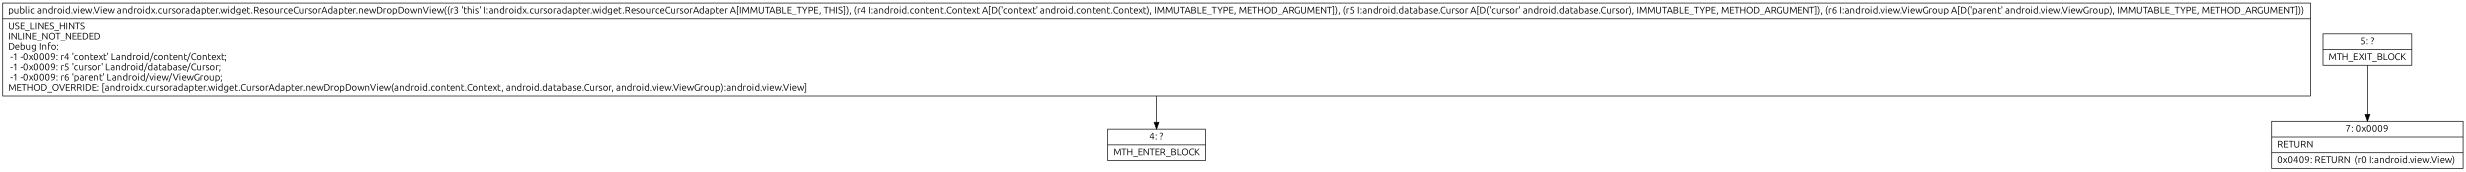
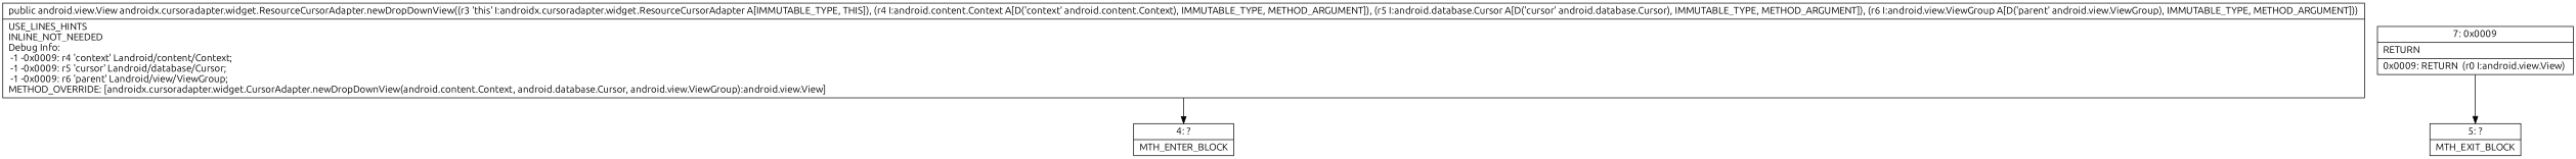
  digraph {
    fontname=Ubuntu
    node [fontname=Ubuntu shape=record]
    edge [fontname=Ubuntu]
    n1 [label="{4\:\ ?|MTH_ENTER_BLOCK\l}"]
-   n2 [label="{7\:\ 0x0009|RETURN\l|0x0409: RETURN  (r0 I:android.view.View) \l}"]
+   n2 [label="{7\:\ 0x0009|RETURN\l|0x0009: RETURN  (r0 I:android.view.View) \l}"]
    n3 [label="{5\:\ ?|MTH_EXIT_BLOCK\l}"]
    n4 [label="{public android.view.View androidx.cursoradapter.widget.ResourceCursorAdapter.newDropDownView((r3 'this' I:androidx.cursoradapter.widget.ResourceCursorAdapter A[IMMUTABLE_TYPE, THIS]), (r4 I:android.content.Context A[D('context' android.content.Context), IMMUTABLE_TYPE, METHOD_ARGUMENT]), (r5 I:android.database.Cursor A[D('cursor' android.database.Cursor), IMMUTABLE_TYPE, METHOD_ARGUMENT]), (r6 I:android.view.ViewGroup A[D('parent' android.view.ViewGroup), IMMUTABLE_TYPE, METHOD_ARGUMENT]))  | USE_LINES_HINTS\lINLINE_NOT_NEEDED\lDebug Info:\l  \-1 \-0x0009: r4 'context' Landroid\/content\/Context;\l  \-1 \-0x0009: r5 'cursor' Landroid\/database\/Cursor;\l  \-1 \-0x0009: r6 'parent' Landroid\/view\/ViewGroup;\lMETHOD_OVERRIDE: [androidx.cursoradapter.widget.CursorAdapter.newDropDownView(android.content.Context, android.database.Cursor, android.view.ViewGroup):android.view.View]\l}"]
-   n3 -> n2
+   n2 -> n3
    n4 -> n1
  }
